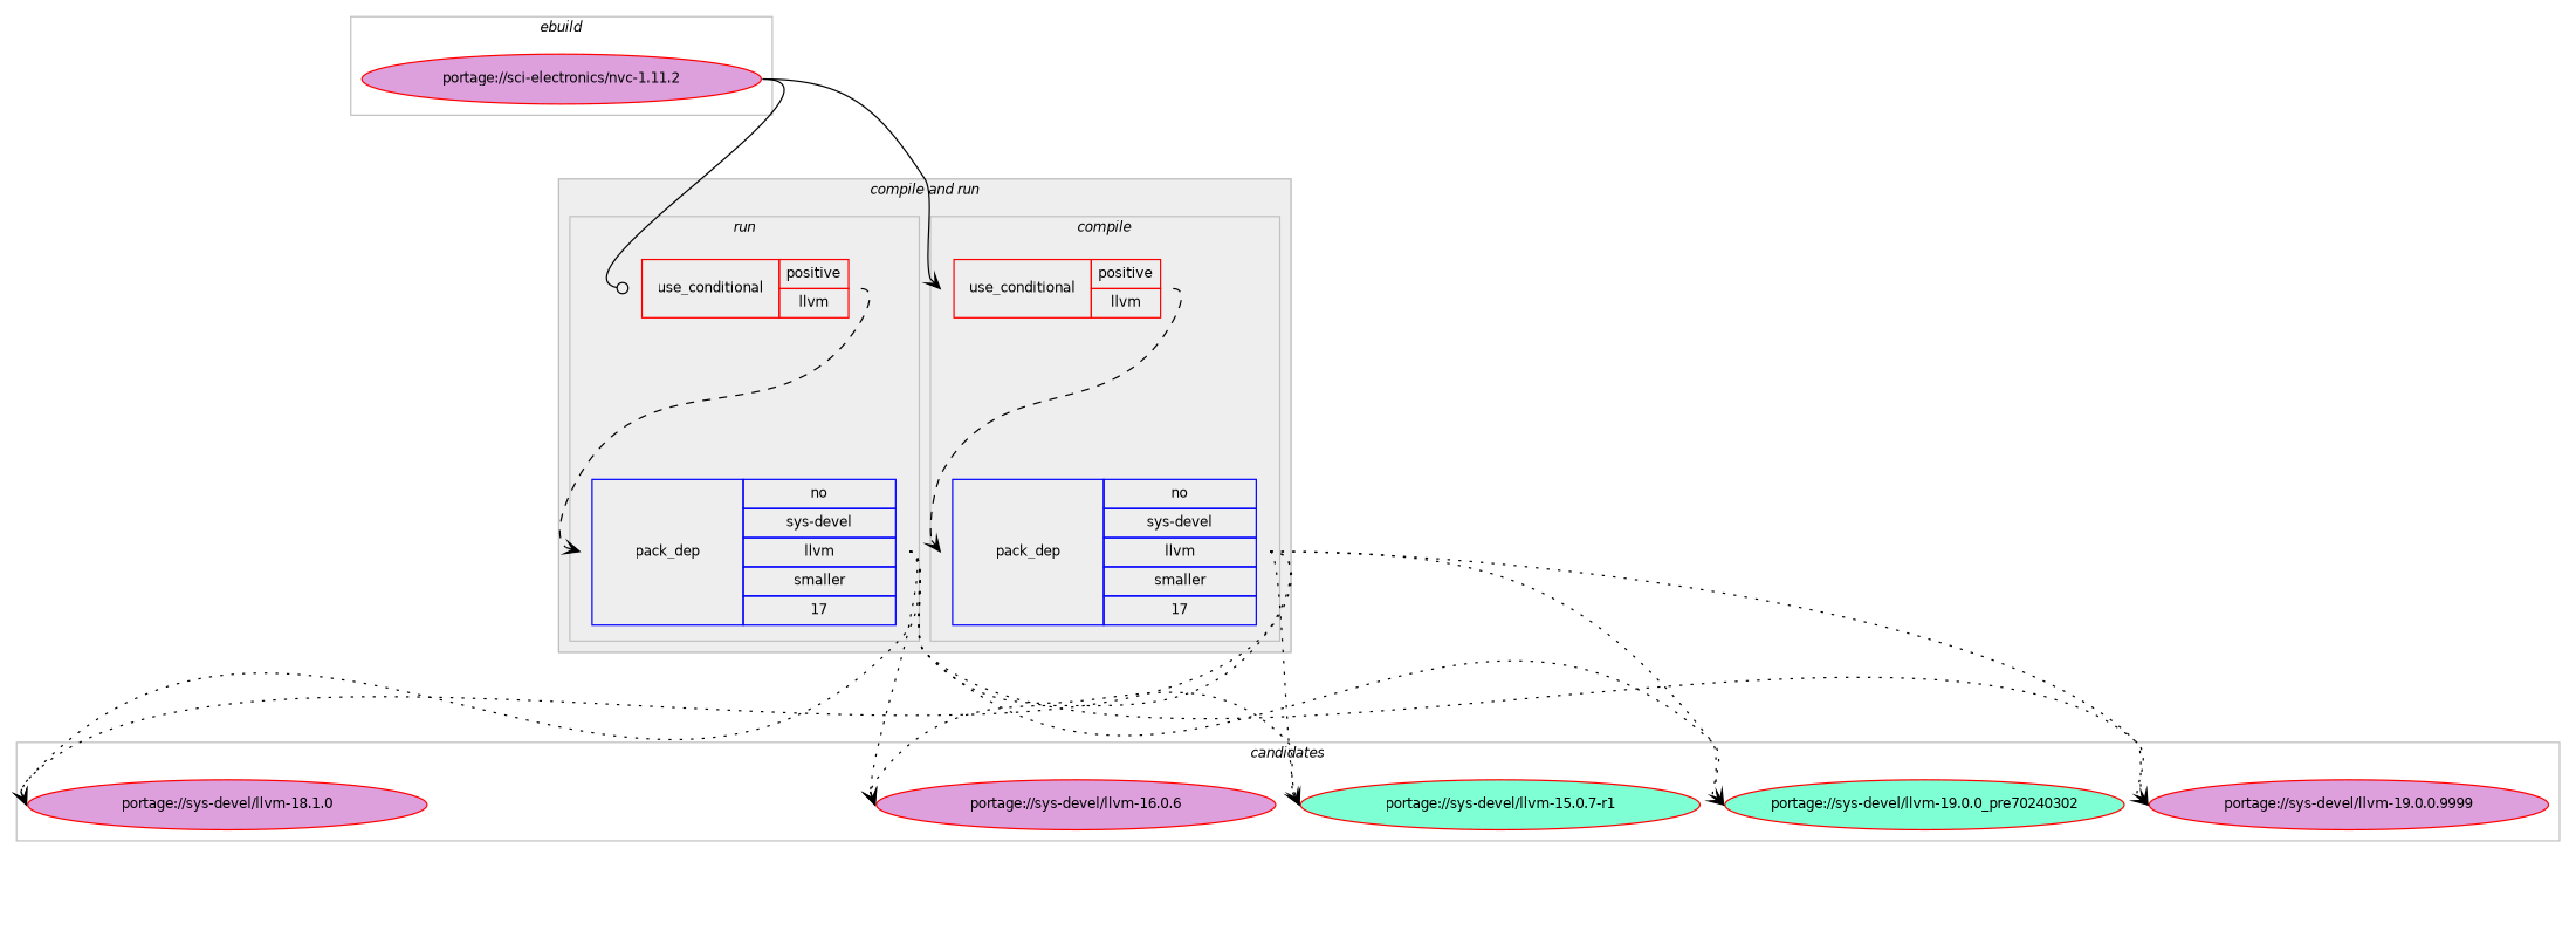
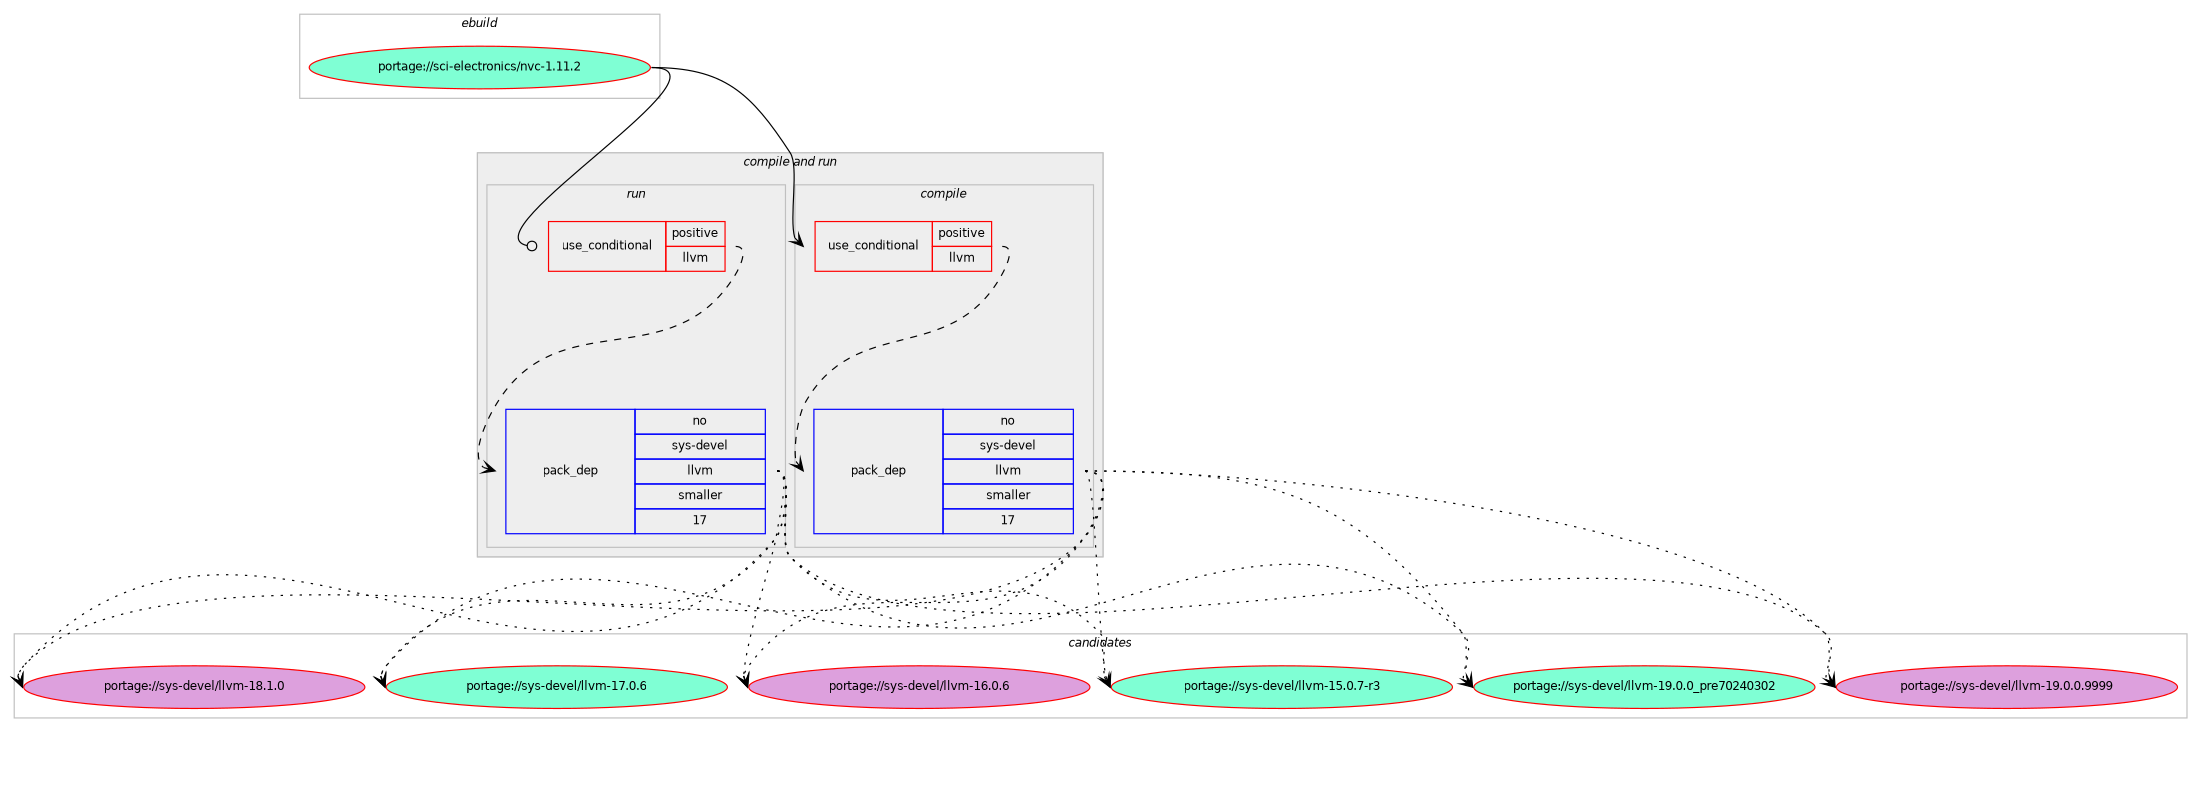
  digraph {
    compound=true
    concentrate=true
    fontname=Helvetica
    fontsize=10
    newrank=true
    rankdir=TB
    ranksep=1.5
    node [color=red fontname=Helvetica fontsize=10 style=filled]
    edge [arrowhead=vee headport=w style=dotted tailport=e weight=100]
-   n1 [fillcolor=plum label="portage://sci-electronics/nvc-1.11.2" width=4]
+   n1 [fillcolor=aquamarine label="portage://sci-electronics/nvc-1.11.2" width=4]
    n2 [color=blue label=<<TABLE BORDER="0" CELLBORDER="1" CELLSPACING="0" CELLPADDING="4" WIDTH="220"><TR><TD ROWSPAN="6" CELLPADDING="30">pack_dep</TD></TR><TR><TD WIDTH="110">no</TD></TR><TR><TD>sys-devel</TD></TR><TR><TD>llvm</TD></TR><TR><TD>smaller</TD></TR><TR><TD>17</TD></TR></TABLE>> shape=none style=""]
    n3 [label=<<TABLE BORDER="0" CELLBORDER="1" CELLSPACING="0" CELLPADDING="4"><TR><TD ROWSPAN="3" CELLPADDING="10">use_conditional</TD></TR><TR><TD>positive</TD></TR><TR><TD>llvm</TD></TR></TABLE>> shape=none style=""]
    n4 [color=blue label=<<TABLE BORDER="0" CELLBORDER="1" CELLSPACING="0" CELLPADDING="4" WIDTH="220"><TR><TD ROWSPAN="6" CELLPADDING="30">pack_dep</TD></TR><TR><TD WIDTH="110">no</TD></TR><TR><TD>sys-devel</TD></TR><TR><TD>llvm</TD></TR><TR><TD>smaller</TD></TR><TR><TD>17</TD></TR></TABLE>> shape=none style=""]
    n5 [label=<<TABLE BORDER="0" CELLBORDER="1" CELLSPACING="0" CELLPADDING="4"><TR><TD ROWSPAN="3" CELLPADDING="10">use_conditional</TD></TR><TR><TD>positive</TD></TR><TR><TD>llvm</TD></TR></TABLE>> shape=none style=""]
-   n6 [fillcolor=aquamarine label="portage://sys-devel/llvm-15.0.7-r1" width=4]
+   n6 [fillcolor=aquamarine label="portage://sys-devel/llvm-15.0.7-r3" width=4]
    n7 [fillcolor=plum label="portage://sys-devel/llvm-16.0.6" width=4]
+   n8 [fillcolor=aquamarine label="portage://sys-devel/llvm-17.0.6" width=4]
    n9 [fillcolor=plum label="portage://sys-devel/llvm-18.1.0" width=4]
    n10 [fillcolor=plum label="portage://sys-devel/llvm-19.0.0.9999" width=4]
    n11 [fillcolor=aquamarine label="portage://sys-devel/llvm-19.0.0_pre70240302" width=4]
    subgraph cluster_1 {
      color=gray
      label=<<i>ebuild</i>>
      rank=same
      n1
    }
    subgraph cluster_2 {
      color=gray
      label=<<i>dependencies</i>>
      subgraph cluster_3 {
        color=gray
        fillcolor="#eeeeee"
        label=<<i>compile and run</i>>
        style=filled
      }
      subgraph cluster_4 {
        color=gray
        fillcolor="#eeeeee"
        label=<<i>compile</i>>
        style=filled
        subgraph sub_5 {
          color=gray
          fillcolor="#eeeeee"
          label=<<i>compile</i>>
          style=filled
          n3
          subgraph sub_6 {
            color=gray
            fillcolor="#eeeeee"
            label=<<i>compile</i>>
            style=filled
            n2
          }
        }
      }
      subgraph cluster_7 {
        color=gray
        fillcolor="#eeeeee"
        label=<<i>run</i>>
        style=filled
        subgraph sub_8 {
          color=gray
          fillcolor="#eeeeee"
          label=<<i>run</i>>
          style=filled
          n5
          subgraph sub_9 {
            color=gray
            fillcolor="#eeeeee"
            label=<<i>run</i>>
            style=filled
            n4
          }
        }
      }
    }
    subgraph cluster_10 {
      color=gray
      label=<<i>candidates</i>>
      rank=same
      subgraph sub_11 {
        color=black
        label=<<i>candidates</i>>
        nodesep=1
        rank=same
        n6
        n7
+       n8
        n9
        n10
        n11
      }
      subgraph sub_12 {
        color=black
        label=<<i>candidates</i>>
        nodesep=1
        rank=same
        n6
        n7
+       n8
        n9
        n10
        n11
      }
    }
    n1 -> n3 [style=solid weight=20]
    n1 -> n5 [arrowhead=odot style=solid weight=20]
    n2 -> n6
    n2 -> n7
+   n2 -> n8
    n2 -> n9
    n2 -> n10
    n2 -> n11
    n3 -> n2 [style=dashed weight=20]
    n4 -> n6
    n4 -> n7
+   n4 -> n8
    n4 -> n9
    n4 -> n10
    n4 -> n11
    n5 -> n4 [style=dashed weight=20]
  }
